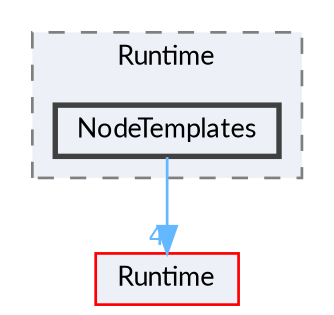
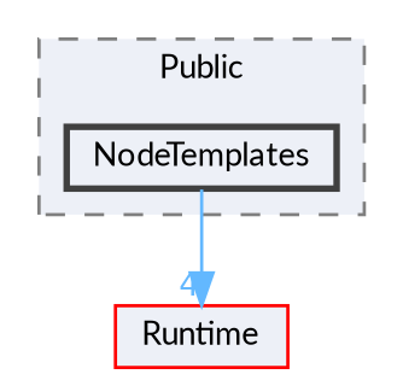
  digraph {
    compound=true
    fontname=Lato
    node [fillcolor="#edf0f7" fontname=Lato fontsize=10 shape=box]
    n1 [color=grey25 height=0.2 label=NodeTemplates style="filled,bold" width=0.4]
    n2 [color=red height=0.2 label=Runtime style=filled width=0.4]
    subgraph cluster_1 {
      bgcolor="#edf0f7"
      fontsize=10
-     label=Runtime
+     label=Public
      pencolor=grey50
      style="filled,dashed"
      n1
    }
    n1 -> n2 [color=steelblue1 fontcolor=steelblue1 fontname=Lato fontsize=10 headlabel=4 labeldistance=1.5 labelfontname=Helvetica labelfontsize=10]
  }
